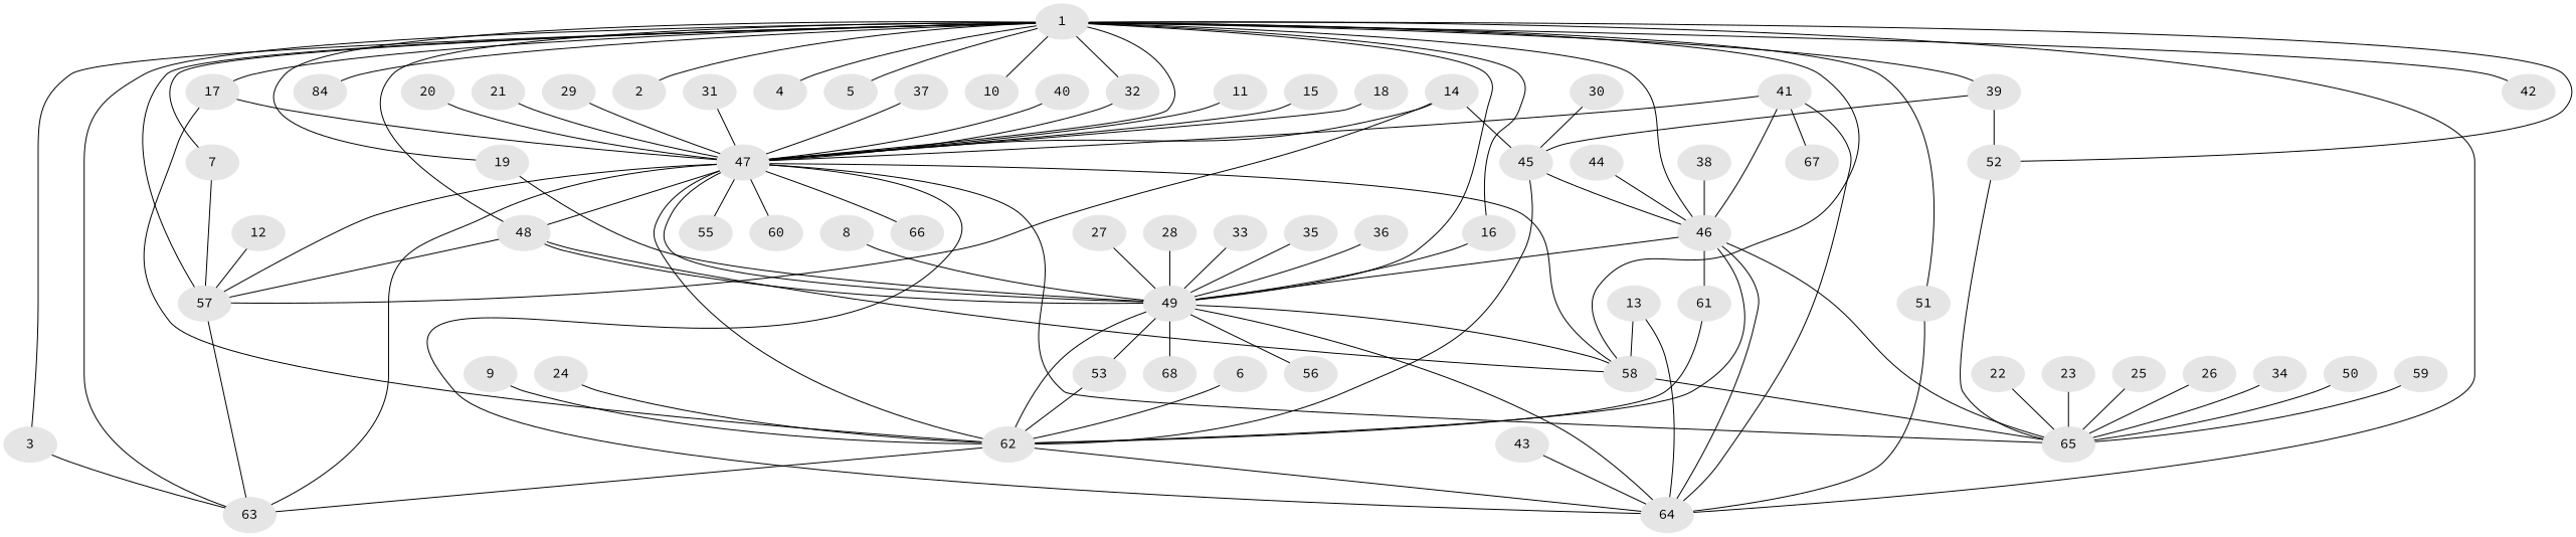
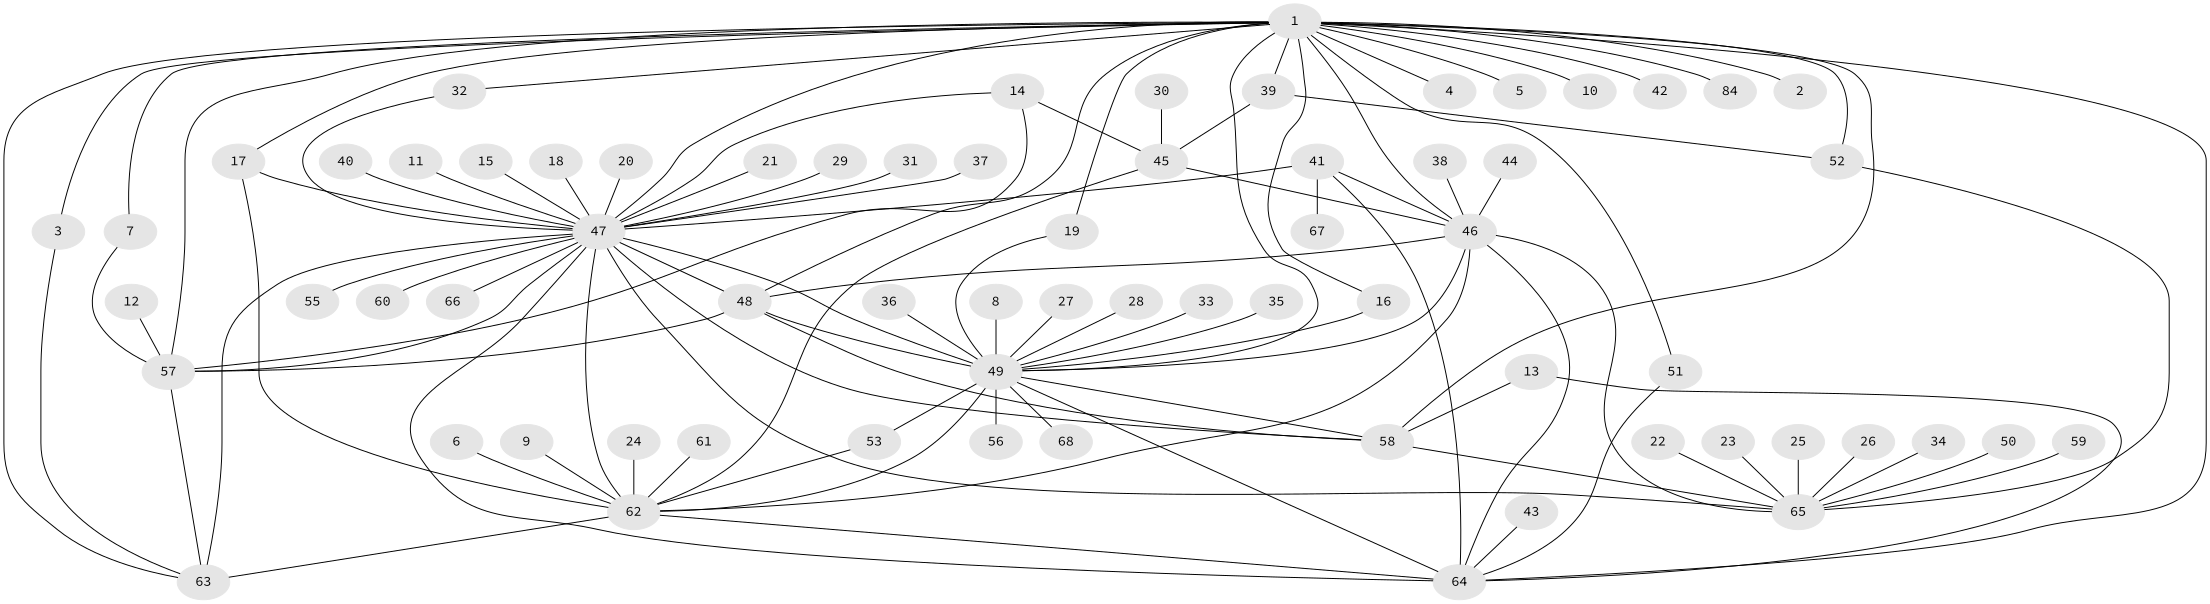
  graph {
    fontname="Source Code Pro"
    node [color=gray90 fontname="Source Code Pro" style=filled]
    edge [fontname="Source Code Pro" weight=1.0]
    1
    2
    3
    4
    5
    7
    10
    16
    17
    19
    32
    39
    42
    46
    47
    48
    49
    51
    52
    n20 [label=84]
    57
    58
    63
    64
    62
    45
    65
    55
    60
    66
    53
    56
    68
    6
    8
    9
    11
    12
    13
    14
    15
    18
    20
    21
    22
    23
    24
    25
    26
    27
    28
    29
    30
    31
    33
    34
    35
    36
    37
    38
    40
    41
    67
    43
    44
    50
    59
    61
    1 -- 2
    1 -- 3
    1 -- 4
    1 -- 5
    1 -- 7
    1 -- 10
    1 -- 16
    1 -- 17
    1 -- 19
    1 -- 32
    1 -- 39
    1 -- 42
    1 -- 46 [weight=2.0]
    1 -- 47 [weight=2.0]
    1 -- 48
    1 -- 49
    1 -- 51
    1 -- 52
    1 -- n20
    1 -- 57 [weight=3.0]
    1 -- 58
    1 -- 63
    1 -- 64 [weight=2.0]
    3 -- 63
    7 -- 57
    16 -- 49 [weight=2.0]
    17 -- 47
    17 -- 62
    19 -- 49
    32 -- 47
    39 -- 52
    39 -- 45
-   46 -- 61
+   46 -- 48
    46 -- 49
    46 -- 64
    46 -- 62
    46 -- 65
    47 -- 48 [weight=2.0]
    47 -- 49 [weight=2.0]
    47 -- 57
    47 -- 58
    47 -- 63
    47 -- 64
    47 -- 62 [weight=3.0]
    47 -- 65
    47 -- 55
    47 -- 60
    47 -- 66
    48 -- 49 [weight=4.0]
    48 -- 57
    48 -- 58
    49 -- 58
    49 -- 64 [weight=2.0]
    49 -- 62 [weight=2.0]
    49 -- 53
    49 -- 56 [weight=2.0]
    49 -- 68
    51 -- 64
    52 -- 65
    57 -- 63
    58 -- 65
    62 -- 63 [weight=2.0]
    62 -- 64 [weight=2.0]
    45 -- 46
    45 -- 62
    53 -- 62
    6 -- 62
    8 -- 49
    9 -- 62
    11 -- 47
    12 -- 57
    13 -- 58
    13 -- 64
    14 -- 47
    14 -- 57
    14 -- 45
    15 -- 47
    18 -- 47
    20 -- 47
    21 -- 47
    22 -- 65
    23 -- 65
    24 -- 62
    25 -- 65
    26 -- 65
    27 -- 49
    28 -- 49
    29 -- 47
    30 -- 45
    31 -- 47
    33 -- 49
    34 -- 65
    35 -- 49
    36 -- 49
    37 -- 47
    38 -- 46
    40 -- 47
    41 -- 46
    41 -- 47
    41 -- 64
    41 -- 67
    43 -- 64
    44 -- 46
    50 -- 65
    59 -- 65
    61 -- 62
  }
